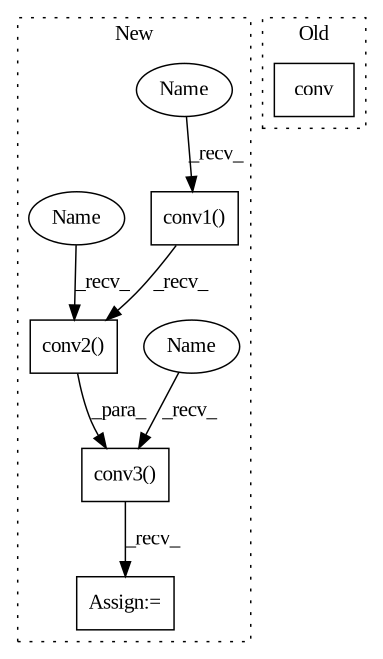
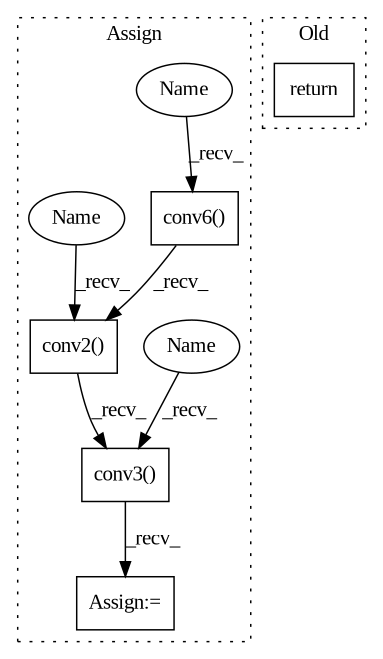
  digraph {
    fontname="Liberation Serif"
    node [a=75 fontname="Liberation Serif" l="11,1" shape=box]
    edge [fontname="Liberation Serif"]
    n1 [label="conv3()" s="1051,1065"]
    n2 [label="conv2()" s="998,1012"]
-   n3 [label="conv1()" s="947,959"]
+   n3 [label="conv6()" s="947,959"]
    n4 [a=68 l=3 label="Assign:=" s=1084]
    n5 [a=87 l=4 label=Name s=1051 shape=ellipse]
    n6 [a=87 l=4 label=Name s=947 shape=ellipse]
    n7 [a=87 l=4 label=Name s=998 shape=ellipse]
-   n8 [a=93 l=7 label=conv s=771]
+   n8 [a=93 l=7 label=return s=771]
    subgraph cluster_1 {
-     label=New
+     label=Assign
      style=dotted
      n1
      n2
      n3
      n4
      n5
      n6
      n7
    }
    subgraph cluster_2 {
      label=Old
      style=dotted
      n8
    }
    n1 -> n4 [label=_recv_]
-   n2 -> n1 [label=_para_]
+   n2 -> n1 [label=_recv_]
    n3 -> n2 [label=_recv_]
    n5 -> n1 [label=_recv_]
    n6 -> n3 [label=_recv_]
    n7 -> n2 [label=_recv_]
  }
